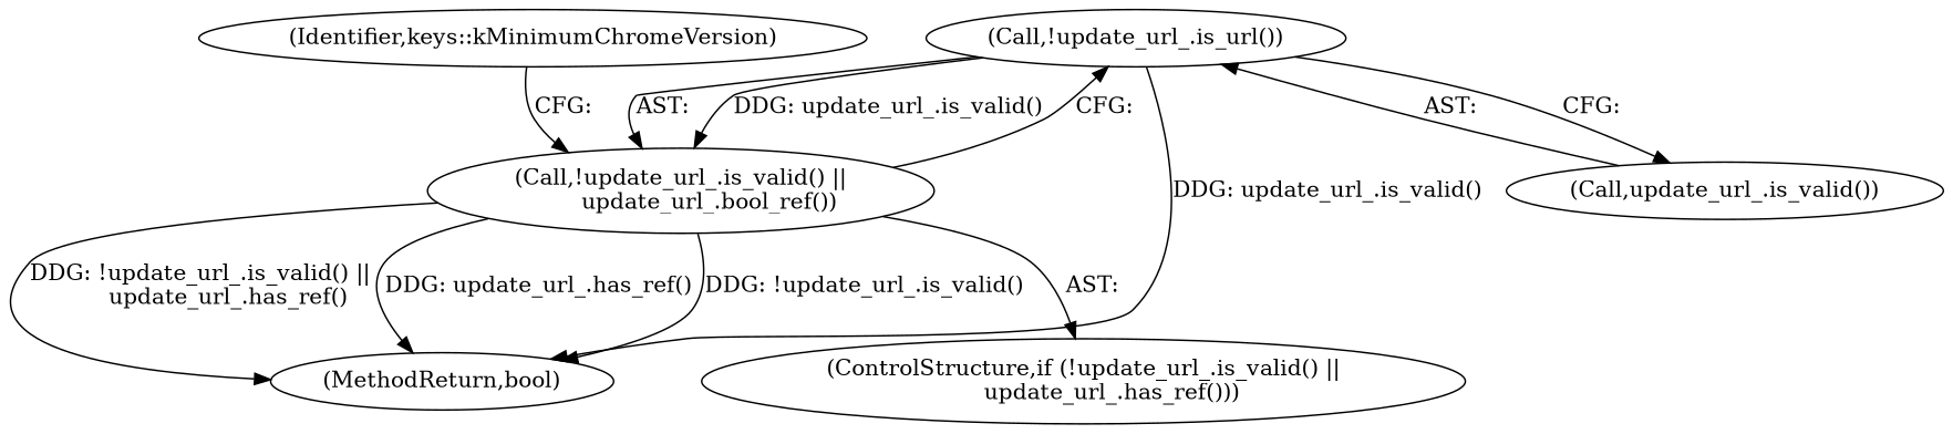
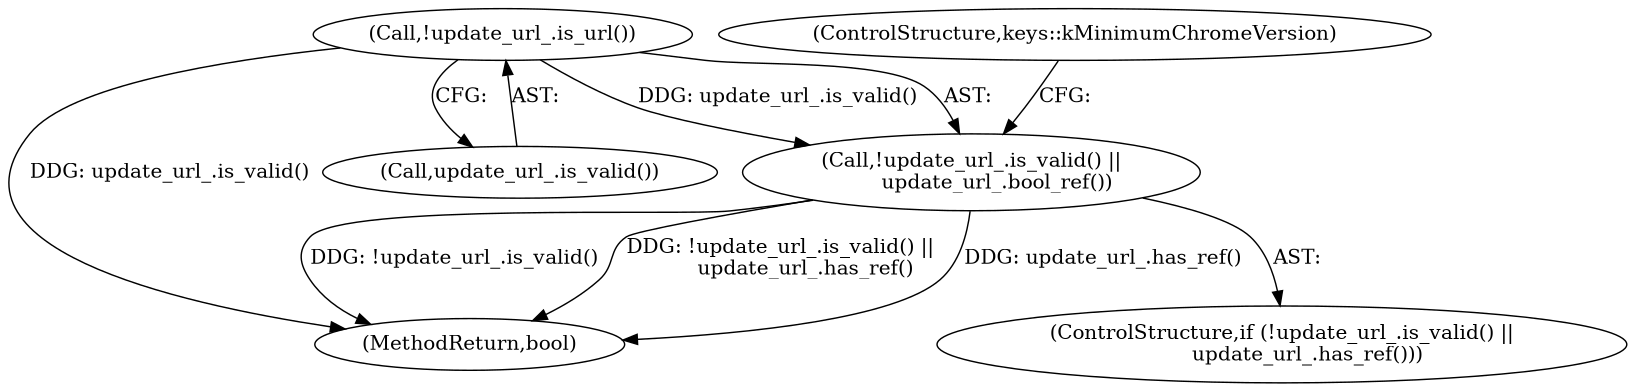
  digraph {
    n1 [label="(Call,!update_url_.is_url())"]
    n2 [label="(Call,!update_url_.is_valid() ||\n        update_url_.bool_ref())"]
    n3 [label="(MethodReturn,bool)"]
    n4 [label="(Call,update_url_.is_valid())"]
    n5 [label="(ControlStructure,if (!update_url_.is_valid() ||\n        update_url_.has_ref()))"]
-   n6 [label="(Identifier,keys::kMinimumChromeVersion)"]
+   n6 [label="(ControlStructure,keys::kMinimumChromeVersion)"]
    n1 -> n2 [label="AST: "]
    n1 -> n2 [label="DDG: update_url_.is_valid()"]
    n1 -> n3 [label="DDG: update_url_.is_valid()"]
    n1 -> n4 [label="CFG: "]
-   n2 -> n1 [label="CFG: "]
    n2 -> n3 [label="DDG: update_url_.has_ref()"]
    n2 -> n3 [label="DDG: !update_url_.is_valid()"]
    n2 -> n3 [label="DDG: !update_url_.is_valid() ||\n        update_url_.has_ref()"]
    n2 -> n5 [label="AST: "]
    n4 -> n1 [label="AST: "]
    n6 -> n2 [label="CFG: "]
  }
